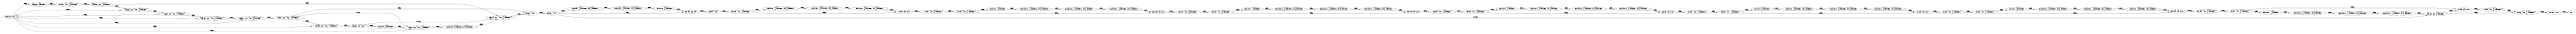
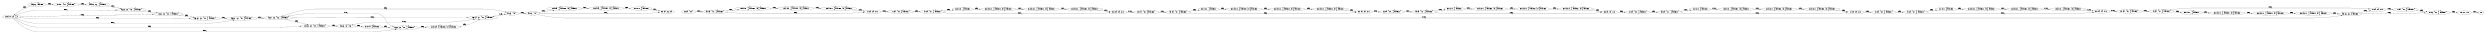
  digraph {
    rankdir=LR
    n1 [label="movi v0 . 2d , # 0"]
    n2 [label="adrp x8 , address"]
    n3 [label="stp q0 , q0 , [ x0 , # address ]"]
    n4 [label="stp q0 , q0 , [ x0 , # address ]"]
    n5 [label="stp q0 , q0 , [ x0 , # address ]"]
    n6 [label="stp q0 , q0 , [ x0 , # address ]"]
    n7 [label="stp q0 , q0 , [ x0 , # address ]"]
    n8 [label="stp q2 , q0 , [ x0 , # address ]"]
    n9 [label="str xzr , [ x0 , # address ]"]
    n10 [label="ldp q1 , q2 , [ x8 , # address ]"]
    n11 [label="ldp q3 , q4 , [ x8 ]"]
    n12 [label="movk x9 , # address , lsl # address"]
    n13 [label="add x2 , x8 , # address"]
    n14 [label="stp q4 , q1 , [ x0 , # address ]"]
    n15 [label="str q3 , [ x0 ]"]
    n16 [label="mov x9 , # address"]
    n17 [label="ldr x8 , [ x1 ]"]
    n18 [label="movk x9 , # address , lsl # address"]
    n19 [label="eor x9 , x8 , x9"]
    n20 [label="and x8 , x8 , # address"]
    n21 [label="movk x9 , # address , lsl # address"]
    n22 [label="str x9 , [ x0 ]"]
    n23 [label="eor x9 , x9 , x10"]
    n24 [label="str x8 , [ x0 , # address ]"]
    n25 [label="mov x10 , # address"]
    n26 [label="ldr x9 , [ x1 , # address ]"]
    n27 [label="movk x10 , # address , lsl # address"]
    n28 [label="eor x9 , x9 , x10"]
    n29 [label="movk x10 , # address , lsl # address"]
    n30 [label="str x9 , [ x0 , # address ]"]
    n31 [label="movk x10 , # address , lsl # address"]
    n32 [label="ldr x9 , [ x1 , # address ]"]
    n33 [label="mov x10 , # address"]
    n34 [label="eor x9 , x9 , x10"]
    n35 [label="movk x10 , # address , lsl # address"]
    n36 [label="str x9 , [ x0 , # address ]"]
    n37 [label="movk x10 , # address , lsl # address"]
    n38 [label="movk x10 , # address , lsl # address"]
    n39 [label="ldr x9 , [ x1 , # address ]"]
    n40 [label="mov x10 , # address"]
    n41 [label="eor x9 , x9 , x10"]
    n42 [label="movk x10 , # address , lsl # address"]
    n43 [label="str x9 , [ x0 , # address ]"]
    n44 [label="movk x10 , # address , lsl # address"]
    n45 [label="movk x10 , # address , lsl # address"]
    n46 [label="ldr x9 , [ x1 , # address ]"]
    n47 [label="mov x10 , # address"]
    n48 [label="eor x9 , x9 , x10"]
    n49 [label="movk x10 , # address , lsl # address"]
    n50 [label="str x9 , [ x0 , # address ]"]
    n51 [label="movk x10 , # address , lsl # address"]
    n52 [label="movk x10 , # address , lsl # address"]
    n53 [label="ldr x9 , [ x1 , # address ]"]
    n54 [label="mov x10 , # address"]
    n55 [label="eor x9 , x9 , x10"]
    n56 [label="movk x10 , # address , lsl # address"]
    n57 [label="str x9 , [ x0 , # address ]"]
    n58 [label="movk x10 , # address , lsl # address"]
    n59 [label="movk x10 , # address , lsl # address"]
    n60 [label="ldr x9 , [ x1 , # address ]"]
    n61 [label="mov x10 , # address"]
    n62 [label="eor x9 , x9 , x10"]
    n63 [label="movk x10 , # address , lsl # address"]
    n64 [label="str x9 , [ x0 , # address ]"]
    n65 [label="movk x10 , # address , lsl # address"]
    n66 [label="movk x10 , # address , lsl # address"]
    n67 [label="ldr x9 , [ x1 , # address ]"]
    n68 [label="mov x10 , # address"]
    n69 [label="movk x10 , # address , lsl # address"]
    n70 [label="str x9 , [ x0 , # address ]"]
    n71 [label="movk x10 , # address , lsl # address"]
    n72 [label="movk x10 , # address , lsl # address"]
    n73 [label="mov w0 , wzr"]
    n74 [label=ret]
-   n1 -> n2 [label=CFG]
+   n2 -> n1 [label=CFG]
    n1 -> n3 [label=DFG]
    n1 -> n4 [label=DFG]
    n1 -> n5 [label=DFG]
    n1 -> n6 [label=DFG]
    n1 -> n7 [label=DFG]
    n1 -> n8 [label=DFG]
    n2 -> n9 [label=CFG]
    n3 -> n4 [label=CFG]
    n4 -> n5 [label=CFG]
    n5 -> n6 [label=CFG]
    n6 -> n10 [label=CFG]
    n7 -> n11 [label=CFG]
    n8 -> n12 [label=CFG]
    n9 -> n13 [label=CFG]
    n10 -> n7 [label=CFG]
    n10 -> n8 [label=DFG]
-   n13 -> n14 [label=DFG]
+   n10 -> n14 [label=DFG]
    n10 -> n15 [label=DFG]
    n11 -> n14 [label=DFG]
    n11 -> n16 [label=CFG]
    n12 -> n14 [label=CFG]
    n13 -> n3 [label=CFG]
    n14 -> n15 [label=CFG]
    n15 -> n17 [label=CFG]
    n16 -> n8 [label=CFG]
    n17 -> n18 [label=CFG]
    n17 -> n19 [label=DFG]
    n17 -> n20 [label=DFG]
    n18 -> n21 [label=CFG]
-   n19 -> n22 [label=DFG]
    n20 -> n23 [label=CFG]
    n20 -> n24 [label=DFG]
    n21 -> n25 [label=CFG]
    n22 -> n26 [label=CFG]
    n23 -> n70 [label=DFG]
    n24 -> n73 [label=CFG]
    n25 -> n19 [label=CFG]
    n26 -> n27 [label=CFG]
    n26 -> n28 [label=DFG]
    n27 -> n29 [label=CFG]
    n28 -> n30 [label=DFG]
    n29 -> n31 [label=CFG]
    n30 -> n32 [label=CFG]
    n31 -> n28 [label=CFG]
    n32 -> n33 [label=CFG]
    n32 -> n34 [label=DFG]
    n33 -> n35 [label=CFG]
    n34 -> n36 [label=DFG]
    n35 -> n37 [label=CFG]
    n36 -> n39 [label=CFG]
    n37 -> n38 [label=CFG]
    n38 -> n34 [label=CFG]
    n39 -> n40 [label=CFG]
    n39 -> n41 [label=DFG]
    n40 -> n42 [label=CFG]
    n41 -> n43 [label=DFG]
    n42 -> n44 [label=CFG]
    n43 -> n46 [label=CFG]
    n44 -> n45 [label=CFG]
    n45 -> n41 [label=CFG]
    n46 -> n47 [label=CFG]
    n46 -> n48 [label=DFG]
    n47 -> n49 [label=CFG]
    n48 -> n50 [label=DFG]
    n49 -> n51 [label=CFG]
    n50 -> n53 [label=CFG]
    n51 -> n52 [label=CFG]
    n52 -> n48 [label=CFG]
    n53 -> n54 [label=CFG]
    n53 -> n55 [label=DFG]
    n54 -> n56 [label=CFG]
    n55 -> n57 [label=DFG]
    n56 -> n58 [label=CFG]
    n57 -> n60 [label=CFG]
    n58 -> n59 [label=CFG]
    n59 -> n55 [label=CFG]
    n60 -> n61 [label=CFG]
    n60 -> n62 [label=DFG]
    n61 -> n63 [label=CFG]
    n62 -> n64 [label=DFG]
    n63 -> n65 [label=CFG]
    n64 -> n67 [label=CFG]
    n65 -> n66 [label=CFG]
    n66 -> n62 [label=CFG]
    n67 -> n23 [label=DFG]
    n67 -> n68 [label=CFG]
    n68 -> n69 [label=CFG]
    n69 -> n71 [label=CFG]
    n70 -> n24 [label=CFG]
    n71 -> n72 [label=CFG]
    n72 -> n20 [label=CFG]
    n73 -> n74 [label=CFG]
  }
